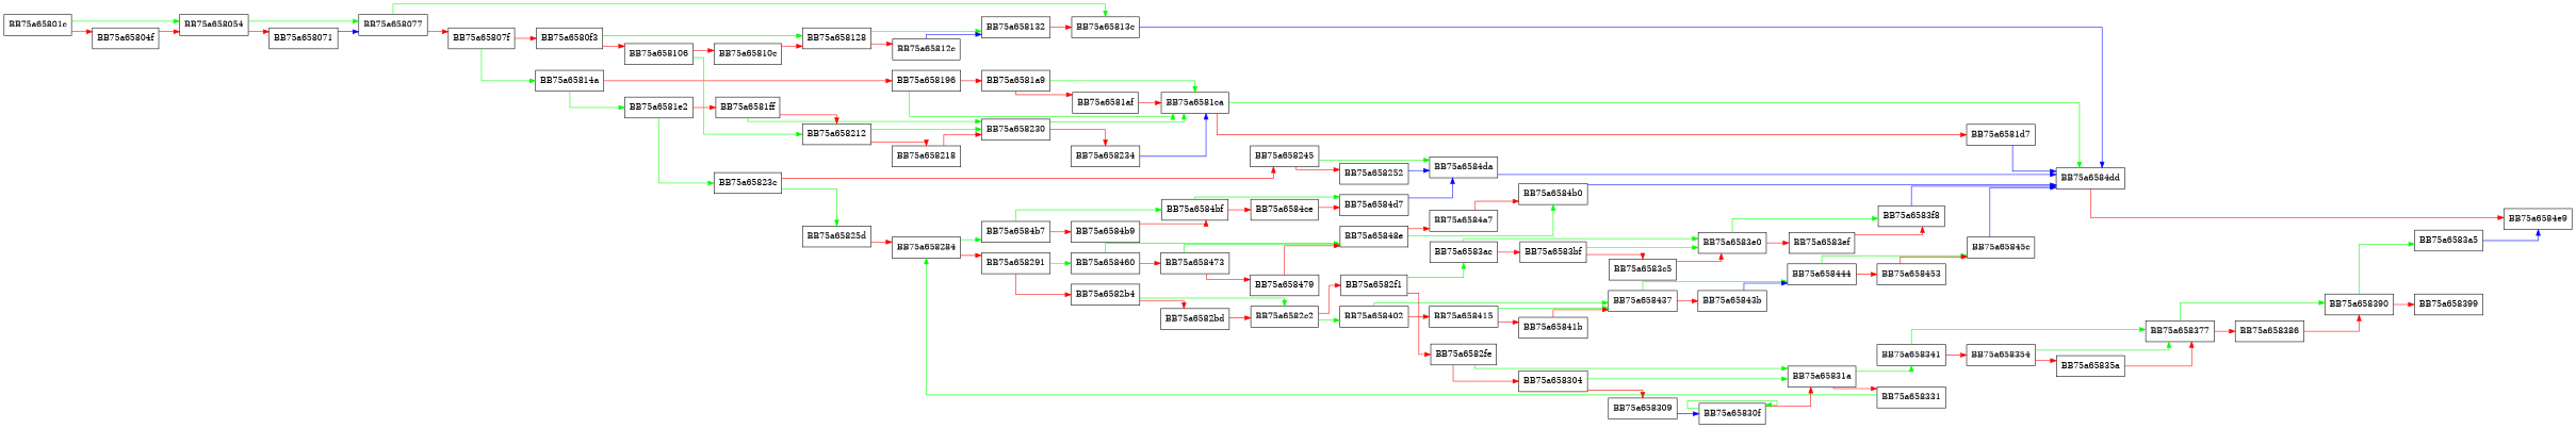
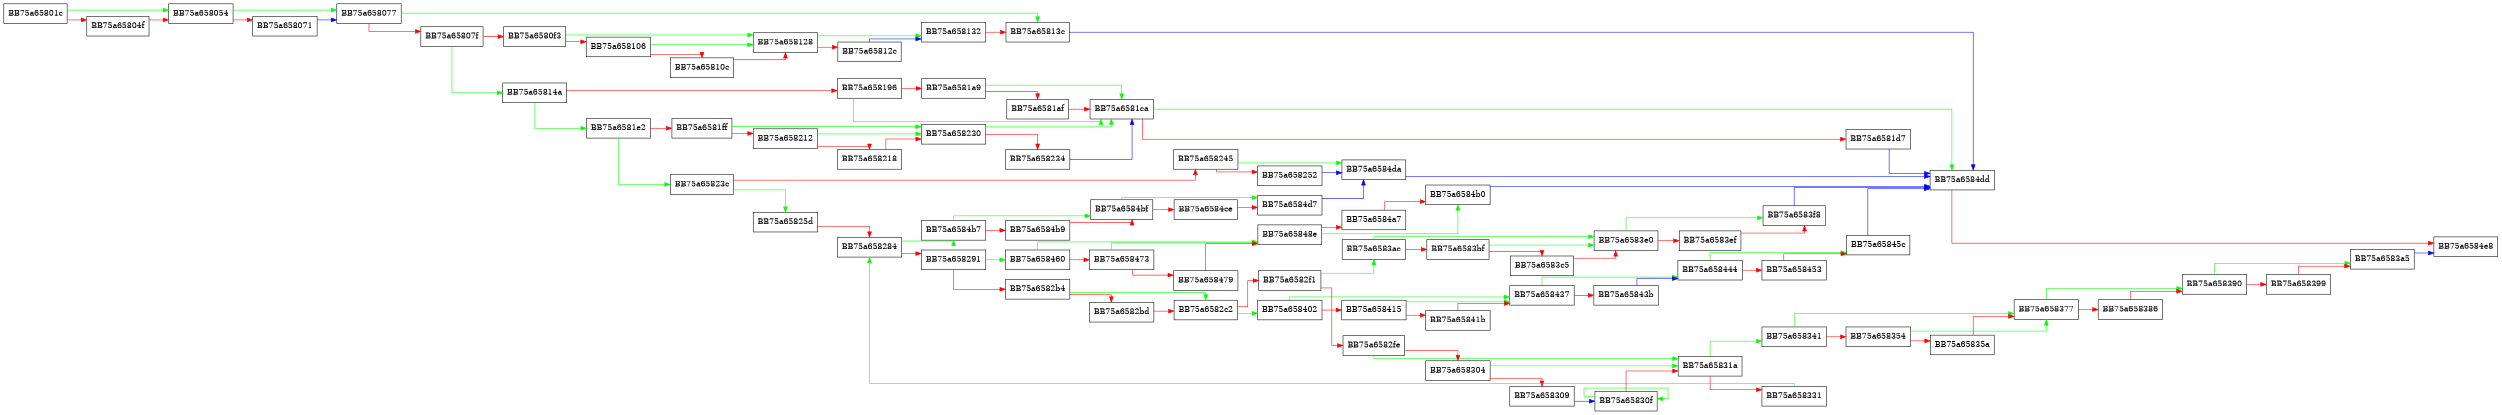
  digraph {
    rankdir=LR
    splines=ortho
    node [shape=box]
    edge [color=red]
    BB75a65801c
    BB75a658054
    BB75a65804f
    BB75a658077
    BB75a658071
    BB75a65813c
    BB75a65807f
    BB75a6584dd
    BB75a65814a
    BB75a6580f3
-   BB75a6584e8 [label=BB75a6584e9]
+   BB75a6584e8
    BB75a6581e2
    BB75a658196
    BB75a658128
    BB75a658106
    BB75a65823c
    BB75a6581ff
    BB75a6581ca
    BB75a6581a9
    BB75a658132
    BB75a65812c
    BB75a65810c
    BB75a65825d
    BB75a658245
    BB75a658230
    BB75a658212
    BB75a6581d7
    BB75a6581af
    BB75a658284
    BB75a6584da
    BB75a658252
    BB75a658234
    BB75a658218
    BB75a6584b7
    BB75a658291
    BB75a6584bf
    BB75a6584b9
    BB75a658460
    BB75a6582b4
    BB75a6584d7
    BB75a6584ce
    BB75a65848e
    BB75a658473
    BB75a6582c2
    BB75a6582bd
    BB75a6584b0
    BB75a6584a7
    BB75a658479
    BB75a658402
    BB75a6582f1
    BB75a658437
    BB75a658415
    BB75a6583ac
    BB75a6582fe
    BB75a658444
    BB75a65843b
    BB75a65841b
    BB75a6583e0
    BB75a6583bf
    BB75a65831a
    BB75a658304
    BB75a6583f8
    BB75a6583ef
    BB75a6583c5
    BB75a658341
    BB75a658331
    BB75a658309
    BB75a658377
    BB75a658354
    BB75a65830f
    BB75a658390
    BB75a658386
    BB75a65835a
    BB75a6583a5
    BB75a658399
    BB75a65845c
    BB75a658453
    BB75a65801c -> BB75a658054 [color=green]
    BB75a65801c -> BB75a65804f
    BB75a658054 -> BB75a658077 [color=green]
    BB75a658054 -> BB75a658071
    BB75a65804f -> BB75a658054
    BB75a658077 -> BB75a65813c [color=green]
    BB75a658077 -> BB75a65807f
    BB75a658071 -> BB75a658077 [color=blue]
    BB75a65813c -> BB75a6584dd [color=blue]
    BB75a65807f -> BB75a65814a [color=green]
    BB75a65807f -> BB75a6580f3
    BB75a6584dd -> BB75a6584e8
    BB75a65814a -> BB75a6581e2 [color=green]
    BB75a65814a -> BB75a658196
    BB75a6580f3 -> BB75a658128 [color=green]
    BB75a6580f3 -> BB75a658106
    BB75a6581e2 -> BB75a65823c [color=green]
    BB75a6581e2 -> BB75a6581ff
    BB75a658196 -> BB75a6581ca [color=green]
    BB75a658196 -> BB75a6581a9
    BB75a658128 -> BB75a658132 [color=green]
    BB75a658128 -> BB75a65812c
-   BB75a658106 -> BB75a658212 [color=green]
+   BB75a658106 -> BB75a658128 [color=green]
    BB75a658106 -> BB75a65810c
    BB75a65823c -> BB75a65825d [color=green]
    BB75a65823c -> BB75a658245
    BB75a6581ff -> BB75a658230 [color=green]
    BB75a6581ff -> BB75a658212
    BB75a6581ca -> BB75a6584dd [color=green]
    BB75a6581ca -> BB75a6581d7
    BB75a6581a9 -> BB75a6581ca [color=green]
    BB75a6581a9 -> BB75a6581af
    BB75a658132 -> BB75a65813c
    BB75a65812c -> BB75a658132 [color=blue]
    BB75a65810c -> BB75a658128
    BB75a65825d -> BB75a658284
    BB75a658245 -> BB75a6584da [color=green]
    BB75a658245 -> BB75a658252
    BB75a658230 -> BB75a6581ca [color=green]
    BB75a658230 -> BB75a658234
    BB75a658212 -> BB75a658230 [color=green]
    BB75a658212 -> BB75a658218
    BB75a6581d7 -> BB75a6584dd [color=blue]
    BB75a6581af -> BB75a6581ca
    BB75a658284 -> BB75a6584b7 [color=green]
    BB75a658284 -> BB75a658291
    BB75a6584da -> BB75a6584dd [color=blue]
    BB75a658252 -> BB75a6584da [color=blue]
    BB75a658234 -> BB75a6581ca [color=blue]
    BB75a658218 -> BB75a658230
    BB75a6584b7 -> BB75a6584bf [color=green]
    BB75a6584b7 -> BB75a6584b9
    BB75a658291 -> BB75a658460 [color=green]
    BB75a658291 -> BB75a6582b4
    BB75a6584bf -> BB75a6584d7 [color=green]
    BB75a6584bf -> BB75a6584ce
    BB75a6584b9 -> BB75a6584bf
    BB75a658460 -> BB75a65848e [color=green]
    BB75a658460 -> BB75a658473
    BB75a6582b4 -> BB75a6582c2 [color=green]
    BB75a6582b4 -> BB75a6582bd
    BB75a6584d7 -> BB75a6584da [color=blue]
    BB75a6584ce -> BB75a6584d7
    BB75a65848e -> BB75a6584b0 [color=green]
    BB75a65848e -> BB75a6584a7
    BB75a658473 -> BB75a65848e [color=green]
    BB75a658473 -> BB75a658479
    BB75a6582c2 -> BB75a658402 [color=green]
    BB75a6582c2 -> BB75a6582f1
    BB75a6582bd -> BB75a6582c2
    BB75a6584b0 -> BB75a6584dd [color=blue]
    BB75a6584a7 -> BB75a6584b0
    BB75a658479 -> BB75a65848e
    BB75a658402 -> BB75a658437 [color=green]
    BB75a658402 -> BB75a658415
    BB75a6582f1 -> BB75a6583ac [color=green]
    BB75a6582f1 -> BB75a6582fe
    BB75a658437 -> BB75a658444 [color=green]
    BB75a658437 -> BB75a65843b
    BB75a658415 -> BB75a658437 [color=green]
    BB75a658415 -> BB75a65841b
    BB75a6583ac -> BB75a6583e0 [color=green]
    BB75a6583ac -> BB75a6583bf
    BB75a6582fe -> BB75a65831a [color=green]
    BB75a6582fe -> BB75a658304
    BB75a658444 -> BB75a65845c [color=green]
    BB75a658444 -> BB75a658453
    BB75a65843b -> BB75a658444 [color=blue]
    BB75a65841b -> BB75a658437
    BB75a6583e0 -> BB75a6583f8 [color=green]
    BB75a6583e0 -> BB75a6583ef
    BB75a6583bf -> BB75a6583e0 [color=green]
    BB75a6583bf -> BB75a6583c5
    BB75a65831a -> BB75a658341 [color=green]
    BB75a65831a -> BB75a658331
    BB75a658304 -> BB75a65831a [color=green]
    BB75a658304 -> BB75a658309
    BB75a6583f8 -> BB75a6584dd [color=blue]
    BB75a6583ef -> BB75a6583f8
    BB75a6583c5 -> BB75a6583e0
    BB75a658341 -> BB75a658377 [color=green]
    BB75a658341 -> BB75a658354
    BB75a658331 -> BB75a658284 [color=green]
    BB75a658309 -> BB75a65830f [color=blue]
    BB75a658377 -> BB75a658390 [color=green]
    BB75a658377 -> BB75a658386
    BB75a658354 -> BB75a658377 [color=green]
    BB75a658354 -> BB75a65835a
    BB75a65830f -> BB75a65831a
    BB75a65830f -> BB75a65830f [color=green]
    BB75a658390 -> BB75a6583a5 [color=green]
    BB75a658390 -> BB75a658399
    BB75a658386 -> BB75a658390
    BB75a65835a -> BB75a658377
    BB75a6583a5 -> BB75a6584e8 [color=blue]
+   BB75a658399 -> BB75a6583a5
    BB75a65845c -> BB75a6584dd [color=blue]
    BB75a658453 -> BB75a65845c
  }
